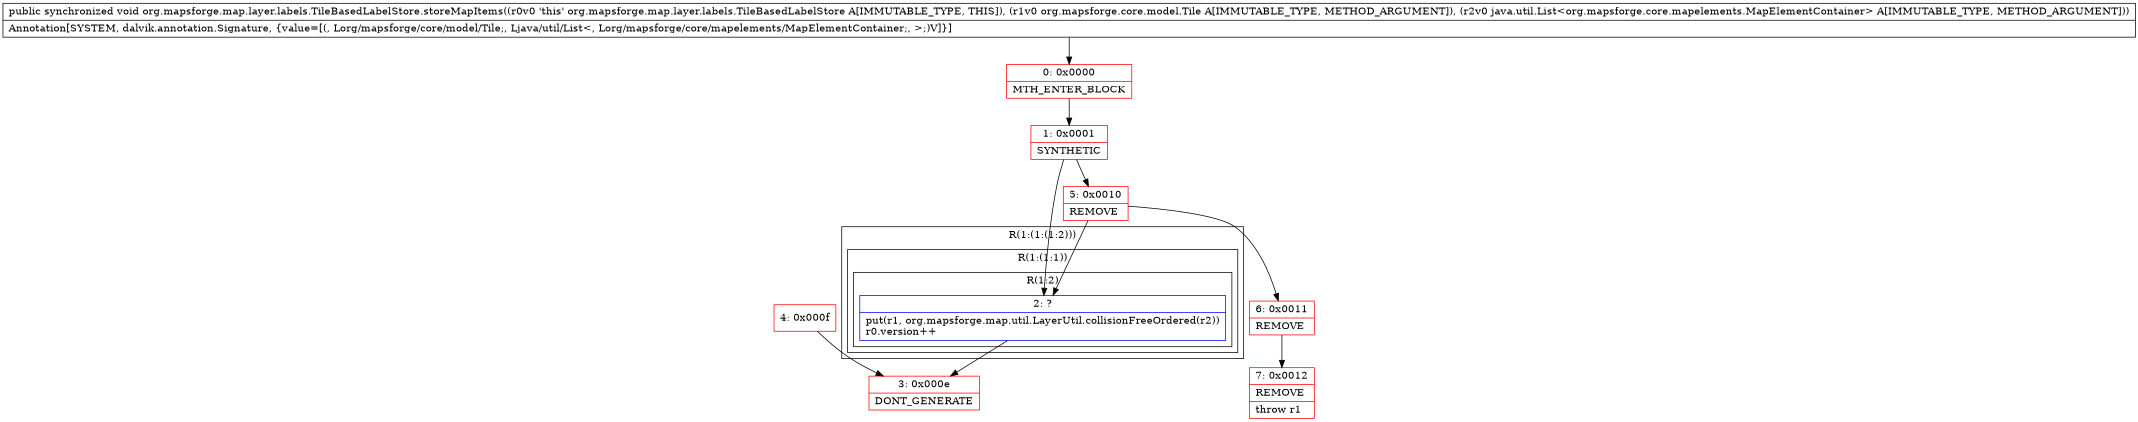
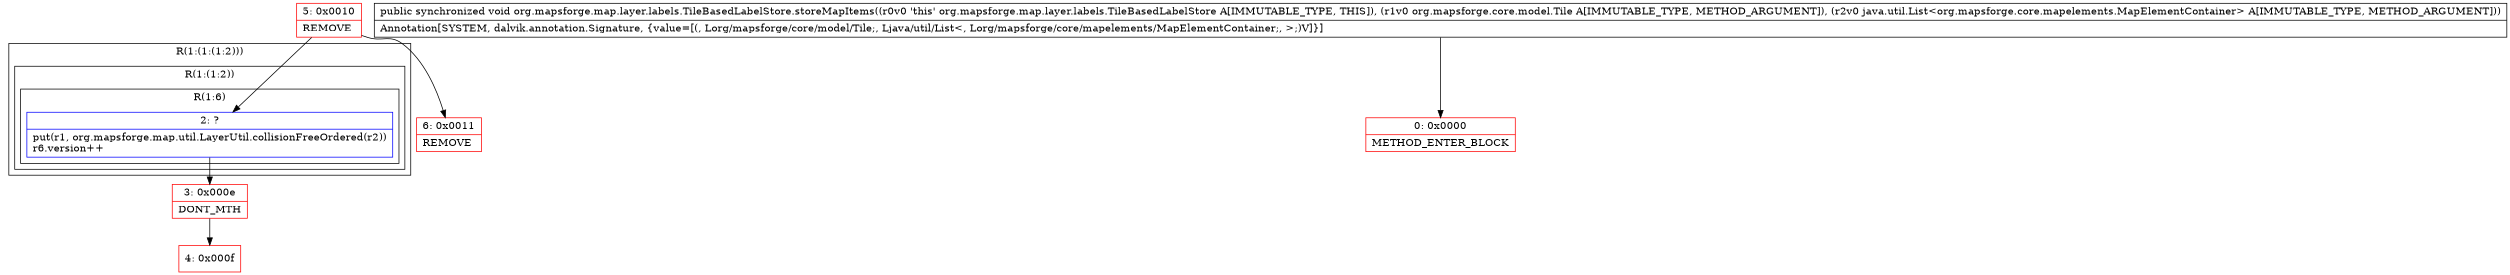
  digraph {
    node [color=red shape=record]
-   n1 [color=blue label="{2\:\ ?|put(r1, org.mapsforge.map.util.LayerUtil.collisionFreeOrdered(r2))\lr0.version++\l}"]
-   n2 [label="{3\:\ 0x000e|DONT_GENERATE\l}"]
+   n1 [color=blue label="{2\:\ ?|put(r1, org.mapsforge.map.util.LayerUtil.collisionFreeOrdered(r2))\lr6.version++\l}"]
+   n2 [label="{3\:\ 0x000e|DONT_MTH\l}"]
    n3 [label="{4\:\ 0x000f}"]
    n4 [label="{5\:\ 0x0010|REMOVE\l}"]
    n5 [label="{6\:\ 0x0011|REMOVE\l}"]
-   n6 [label="{0\:\ 0x0000|MTH_ENTER_BLOCK\l}"]
-   n7 [label="{1\:\ 0x0001|SYNTHETIC\l}"]
-   n8 [label="{7\:\ 0x0012|REMOVE\l|throw r1\l}"]
+   n6 [label="{0\:\ 0x0000|METHOD_ENTER_BLOCK\l}"]
    n9 [label="{public synchronized void org.mapsforge.map.layer.labels.TileBasedLabelStore.storeMapItems((r0v0 'this' org.mapsforge.map.layer.labels.TileBasedLabelStore A[IMMUTABLE_TYPE, THIS]), (r1v0 org.mapsforge.core.model.Tile A[IMMUTABLE_TYPE, METHOD_ARGUMENT]), (r2v0 java.util.List\<org.mapsforge.core.mapelements.MapElementContainer\> A[IMMUTABLE_TYPE, METHOD_ARGUMENT]))  | Annotation[SYSTEM, dalvik.annotation.Signature, \{value=[(, Lorg\/mapsforge\/core\/model\/Tile;, Ljava\/util\/List\<, Lorg\/mapsforge\/core\/mapelements\/MapElementContainer;, \>;)V]\}]\l}" color=""]
    subgraph cluster_1 {
      label="R(1:(1:(1:2)))"
      subgraph cluster_2 {
-       label="R(1:(1:1))"
+       label="R(1:(1:2))"
        subgraph cluster_3 {
-         label="R(1:2)"
+         label="R(1:6)"
          n1
        }
      }
    }
    n1 -> n2
-   n3 -> n2
+   n2 -> n3
    n4 -> n1
    n4 -> n5
-   n5 -> n8
-   n6 -> n7
-   n7 -> n1
-   n7 -> n4
    n9 -> n6
  }
